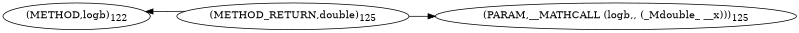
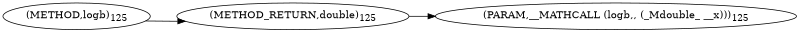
  digraph {
    rankdir=LR
-   n1 [label=<(METHOD,logb)<SUB>122</SUB>>]
+   n1 [label=<(METHOD,logb)<SUB>125</SUB>>]
    n2 [label=<(METHOD_RETURN,double)<SUB>125</SUB>>]
    n3 [label=<(PARAM,__MATHCALL (logb,, (_Mdouble_ __x)))<SUB>125</SUB>>]
-   n2 -> n1
+   n1 -> n2
    n2 -> n3
  }
